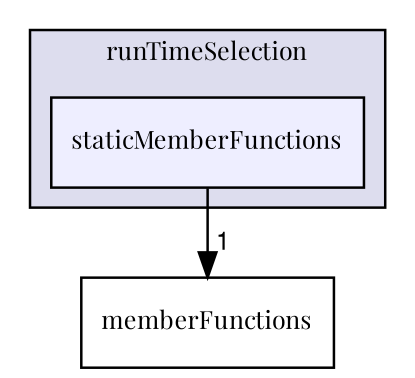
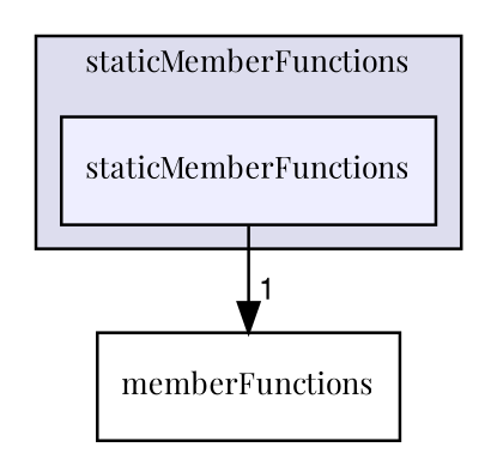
  digraph {
    compound=true
    fontname="Playfair Display"
    node [fontname="Playfair Display" fontsize=10 shape=box]
    n1 [fillcolor="#eeeeff" label=staticMemberFunctions pencolor=black style=filled]
    n2 [label=memberFunctions]
    subgraph cluster_1 {
      bgcolor="#ddddee"
      fontsize=10
-     label=runTimeSelection
+     label=staticMemberFunctions
      pencolor=black
      n1
    }
    n1 -> n2 [headlabel=1 labeldistance=1.5 labelfontname=FreeSans labelfontsize=10 fontname="Playfair Display"]
  }
